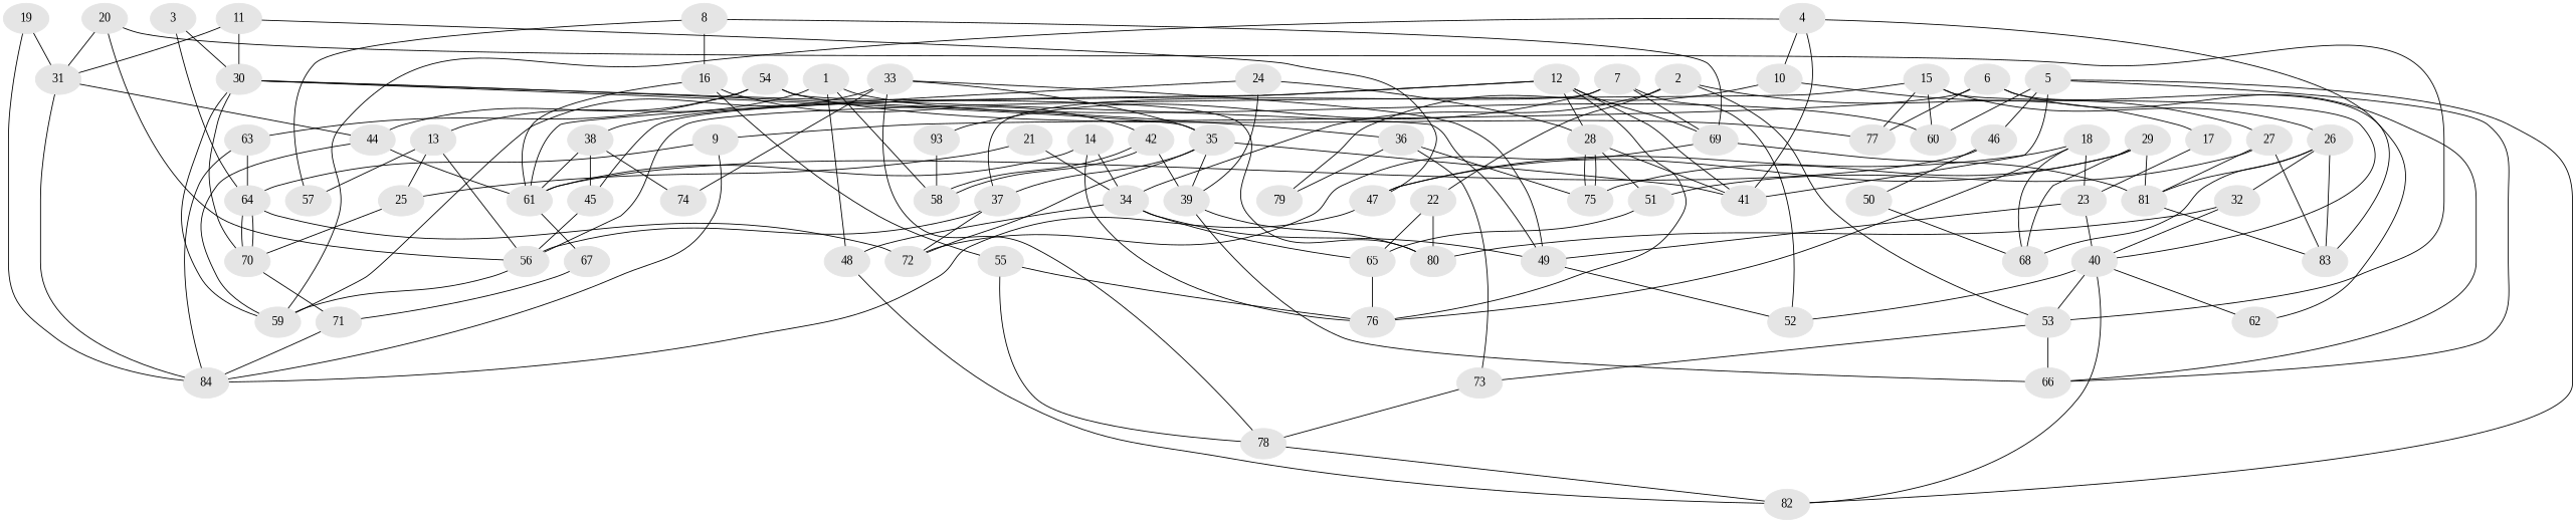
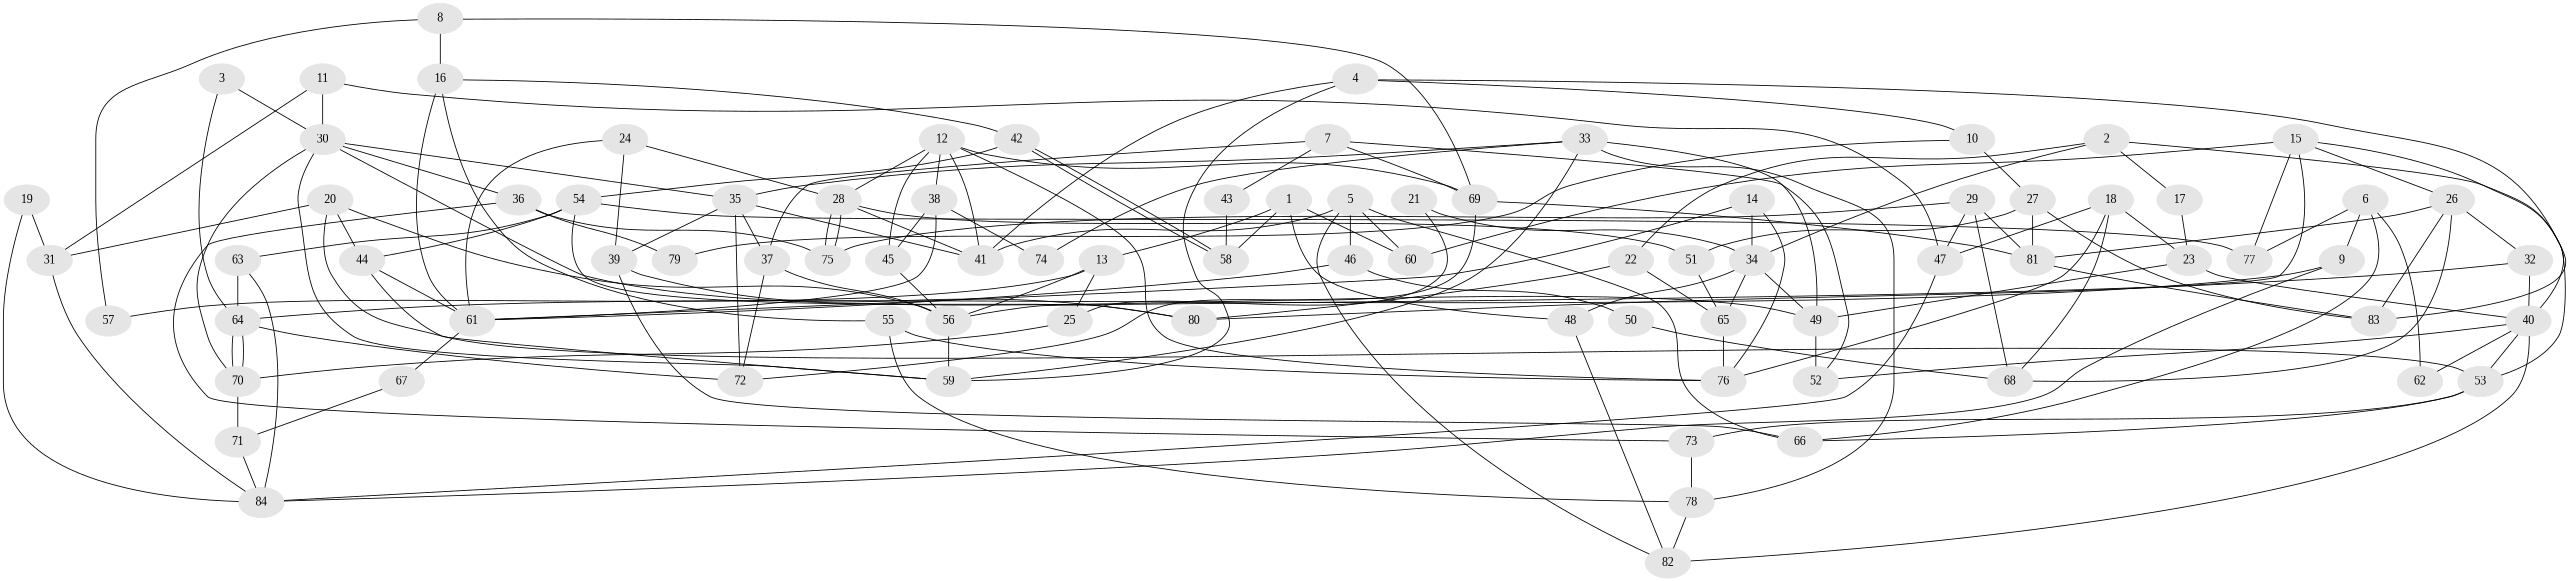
  graph {
    fontname="Liberation Serif"
    node [color=gray90 fontname="Liberation Serif" style=filled]
    edge [fontname="Liberation Serif"]
    1
    13
    48
    58
    60
    57
    25
    56
    82
    2
    17
    22
    34
    53
    23
    65
    80
    49
    66
    73
    3
    30
    64
    59
    70
    35
    36
    72
    4
    10
    41
    83
    27
    79
    5
    46
    61
    50
    6
    9
    62
    77
    84
    7
    37
-   43 [label=93]
+   43
    52
    69
    81
    8
    16
    42
    55
    51
    11
    31
    47
    44
    12
    28
    38
    45
    76
    75
    74
    14
    67
    15
    26
    40
    68
    32
    54
    78
    18
    19
    20
    21
    29
    24
    39
    71
    33
    63
    1 -- 13
    1 -- 48
    1 -- 58
    1 -- 60
    13 -- 57
    13 -- 25
    13 -- 56
    48 -- 82
    25 -- 70
    56 -- 59
    2 -- 17
    2 -- 22
    2 -- 34
    2 -- 53
    17 -- 23
    22 -- 65
    22 -- 80
    34 -- 48
    34 -- 65
    34 -- 49
    53 -- 66
    53 -- 73
    23 -- 49
    23 -- 40
    65 -- 76
    49 -- 52
    73 -- 78
    3 -- 30
    3 -- 64
    30 -- 49
    30 -- 59
    30 -- 70
    30 -- 35
    30 -- 36
    64 -- 70
    64 -- 70
    64 -- 72
    70 -- 71
    35 -- 72
    35 -- 41
    35 -- 37
    35 -- 39
    36 -- 73
    36 -- 79
    36 -- 75
    4 -- 59
    4 -- 10
    4 -- 41
    4 -- 83
    10 -- 27
    10 -- 79
    27 -- 83
    27 -- 81
    27 -- 51
    5 -- 60
    5 -- 82
    5 -- 66
    5 -- 41
    5 -- 46
    46 -- 61
    46 -- 50
    61 -- 67
    50 -- 68
    6 -- 66
    6 -- 9
    6 -- 62
    6 -- 77
    9 -- 64
    9 -- 84
    7 -- 37
    7 -- 43
    7 -- 52
    7 -- 69
    37 -- 56
    37 -- 72
    43 -- 58
    69 -- 72
    69 -- 81
    81 -- 83
    8 -- 57
    8 -- 69
    8 -- 16
    16 -- 61
    16 -- 42
    16 -- 55
    42 -- 58
    42 -- 58
-   42 -- 39
+   42 -- 54
    55 -- 76
    55 -- 78
    51 -- 65
    11 -- 30
    11 -- 31
    11 -- 47
    31 -- 84
-   31 -- 44
+   20 -- 44
    47 -- 84
    44 -- 59
    44 -- 61
    12 -- 41
    12 -- 69
    12 -- 28
    12 -- 38
    12 -- 45
    12 -- 76
    28 -- 41
    28 -- 51
    28 -- 75
    28 -- 75
    38 -- 61
    38 -- 45
    38 -- 74
    45 -- 56
    14 -- 34
    14 -- 61
    14 -- 76
    67 -- 71
    15 -- 60
    15 -- 56
    15 -- 77
    15 -- 26
    15 -- 40
    26 -- 83
    26 -- 81
    26 -- 68
    26 -- 32
    40 -- 82
    40 -- 53
    40 -- 62
    40 -- 52
    32 -- 80
    32 -- 40
    54 -- 80
    54 -- 77
    54 -- 44
    54 -- 63
    78 -- 82
    18 -- 23
    18 -- 47
    18 -- 76
    18 -- 68
    19 -- 84
    19 -- 31
    20 -- 56
    20 -- 53
    20 -- 31
    21 -- 25
    21 -- 34
    29 -- 81
    29 -- 47
    29 -- 75
    29 -- 68
    24 -- 61
    24 -- 28
    24 -- 39
    39 -- 80
    39 -- 66
    71 -- 84
    33 -- 49
    33 -- 59
    33 -- 35
    33 -- 74
    33 -- 78
    63 -- 64
    63 -- 84
  }
